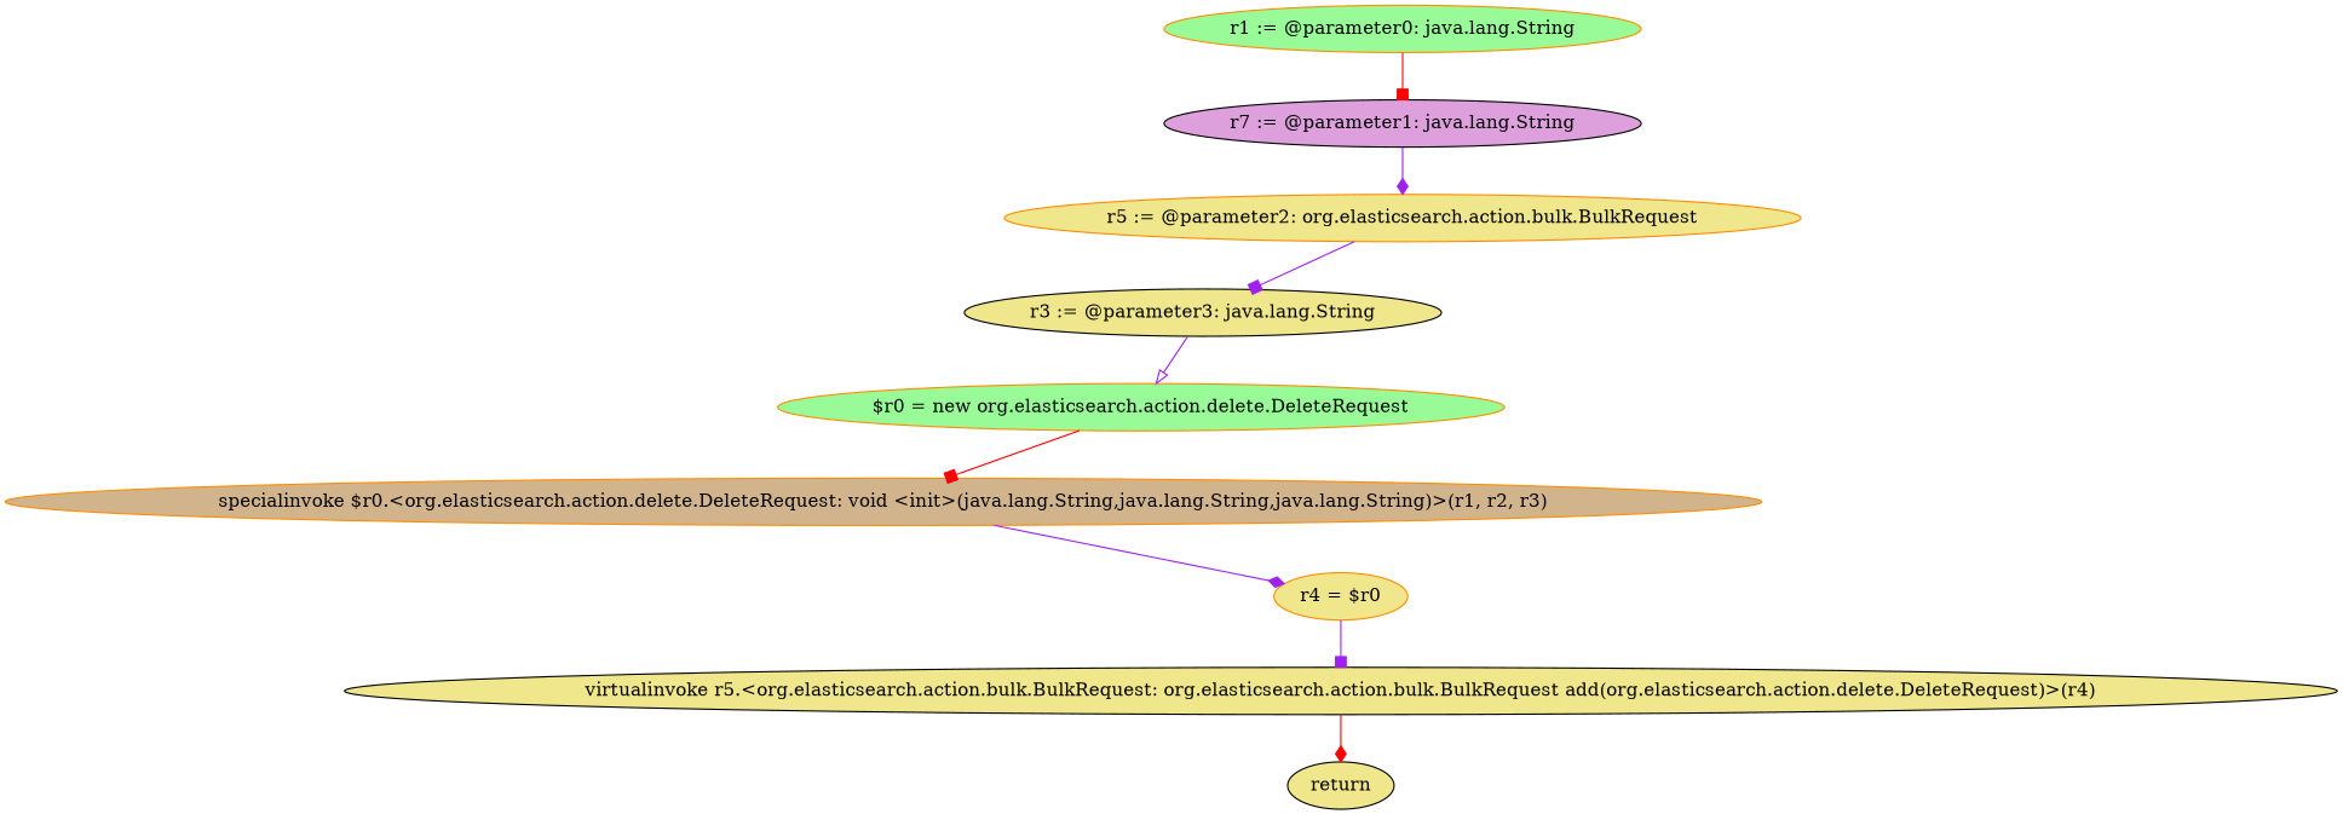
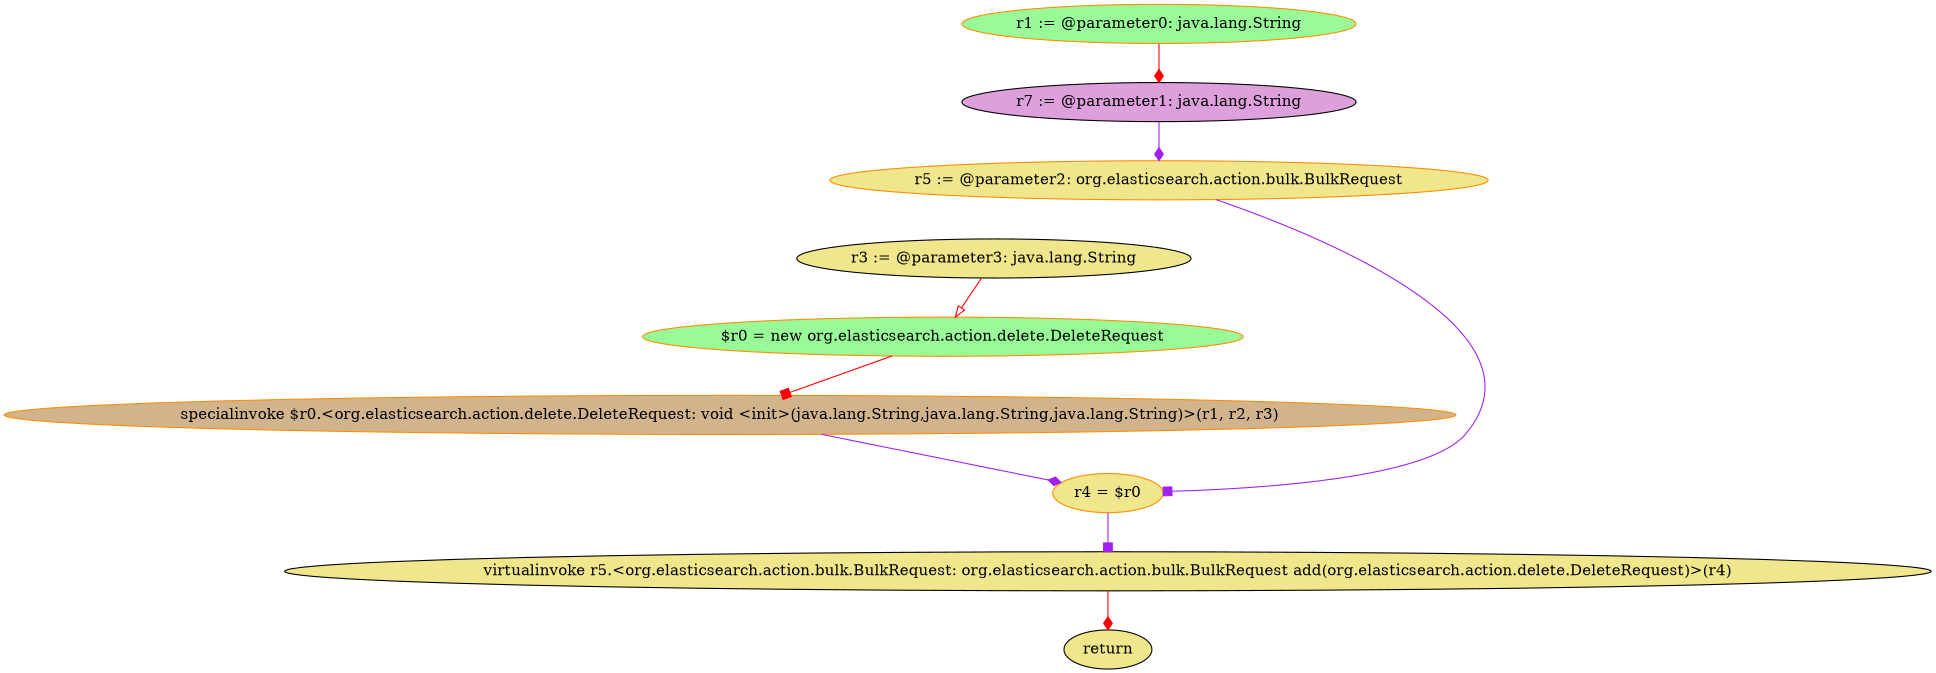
  digraph {
    node [color=darkorange fillcolor=khaki style=filled]
    edge [arrowhead=box color=red]
    "r1 := @parameter0: java.lang.String" [fillcolor=palegreen]
    n2 [color=black fillcolor=plum label="r7 := @parameter1: java.lang.String"]
    "r5 := @parameter2: org.elasticsearch.action.bulk.BulkRequest"
    "r3 := @parameter3: java.lang.String" [color=black]
    "$r0 = new org.elasticsearch.action.delete.DeleteRequest" [fillcolor=palegreen]
    "specialinvoke $r0.<org.elasticsearch.action.delete.DeleteRequest: void <init>(java.lang.String,java.lang.String,java.lang.String)>(r1, r2, r3)" [fillcolor=tan]
    "r4 = $r0"
    "virtualinvoke r5.<org.elasticsearch.action.bulk.BulkRequest: org.elasticsearch.action.bulk.BulkRequest add(org.elasticsearch.action.delete.DeleteRequest)>(r4)" [color=black]
    return [color=black]
-   "r1 := @parameter0: java.lang.String" -> n2
+   "r1 := @parameter0: java.lang.String" -> n2 [arrowhead=diamond]
    n2 -> "r5 := @parameter2: org.elasticsearch.action.bulk.BulkRequest" [arrowhead=diamond color=purple]
-   "r5 := @parameter2: org.elasticsearch.action.bulk.BulkRequest" -> "r3 := @parameter3: java.lang.String" [color=purple]
-   "r3 := @parameter3: java.lang.String" -> "$r0 = new org.elasticsearch.action.delete.DeleteRequest" [arrowhead=onormal color=purple]
+   "r5 := @parameter2: org.elasticsearch.action.bulk.BulkRequest" -> "r4 = $r0" [color=purple]
+   "r3 := @parameter3: java.lang.String" -> "$r0 = new org.elasticsearch.action.delete.DeleteRequest" [arrowhead=onormal]
    "$r0 = new org.elasticsearch.action.delete.DeleteRequest" -> "specialinvoke $r0.<org.elasticsearch.action.delete.DeleteRequest: void <init>(java.lang.String,java.lang.String,java.lang.String)>(r1, r2, r3)"
    "specialinvoke $r0.<org.elasticsearch.action.delete.DeleteRequest: void <init>(java.lang.String,java.lang.String,java.lang.String)>(r1, r2, r3)" -> "r4 = $r0" [arrowhead=diamond color=purple]
    "r4 = $r0" -> "virtualinvoke r5.<org.elasticsearch.action.bulk.BulkRequest: org.elasticsearch.action.bulk.BulkRequest add(org.elasticsearch.action.delete.DeleteRequest)>(r4)" [color=purple]
    "virtualinvoke r5.<org.elasticsearch.action.bulk.BulkRequest: org.elasticsearch.action.bulk.BulkRequest add(org.elasticsearch.action.delete.DeleteRequest)>(r4)" -> return [arrowhead=diamond]
  }
